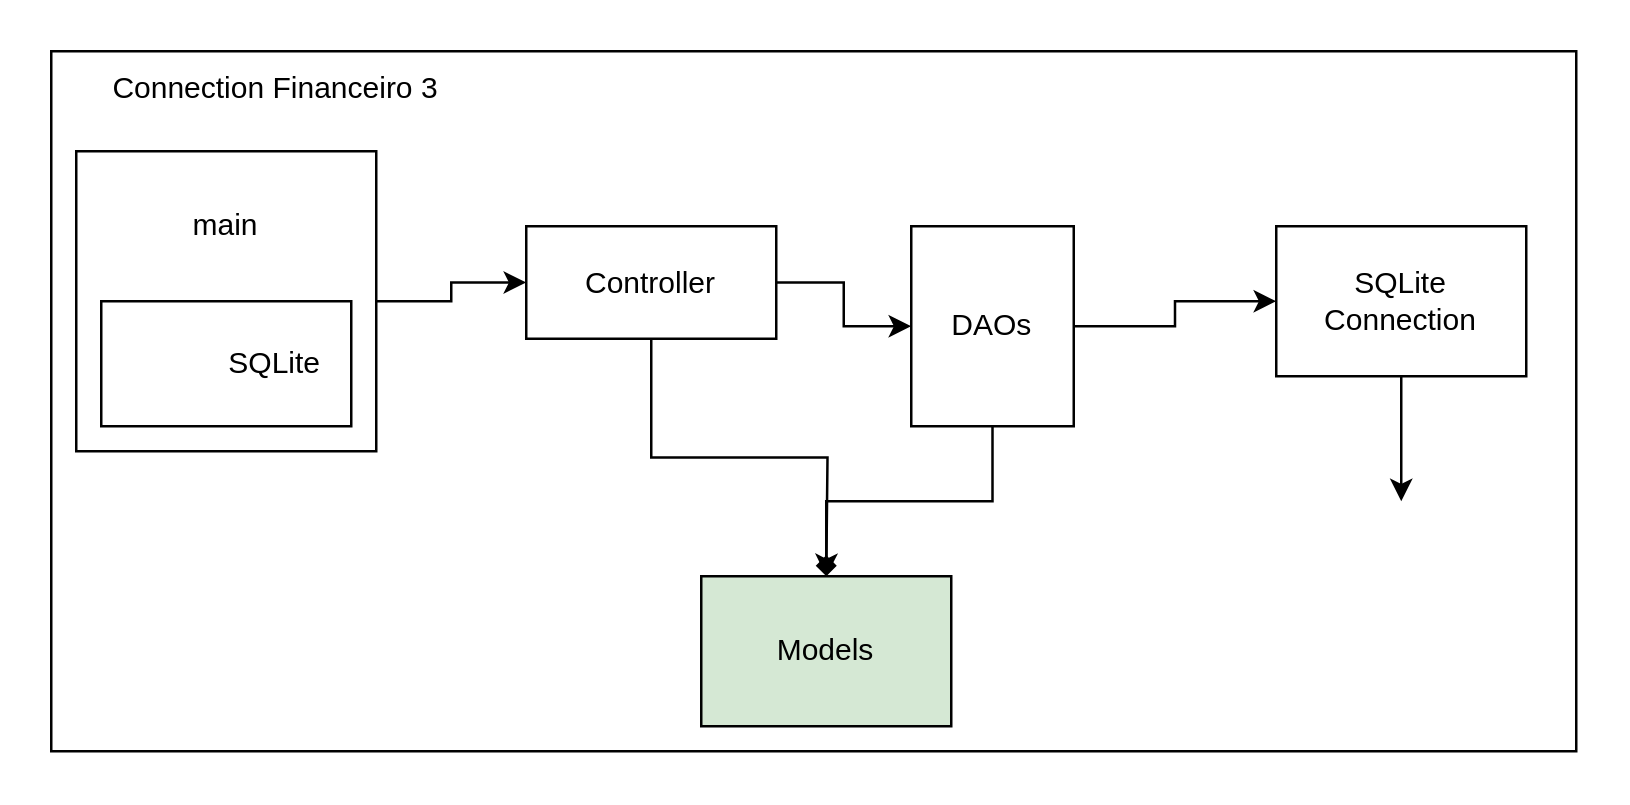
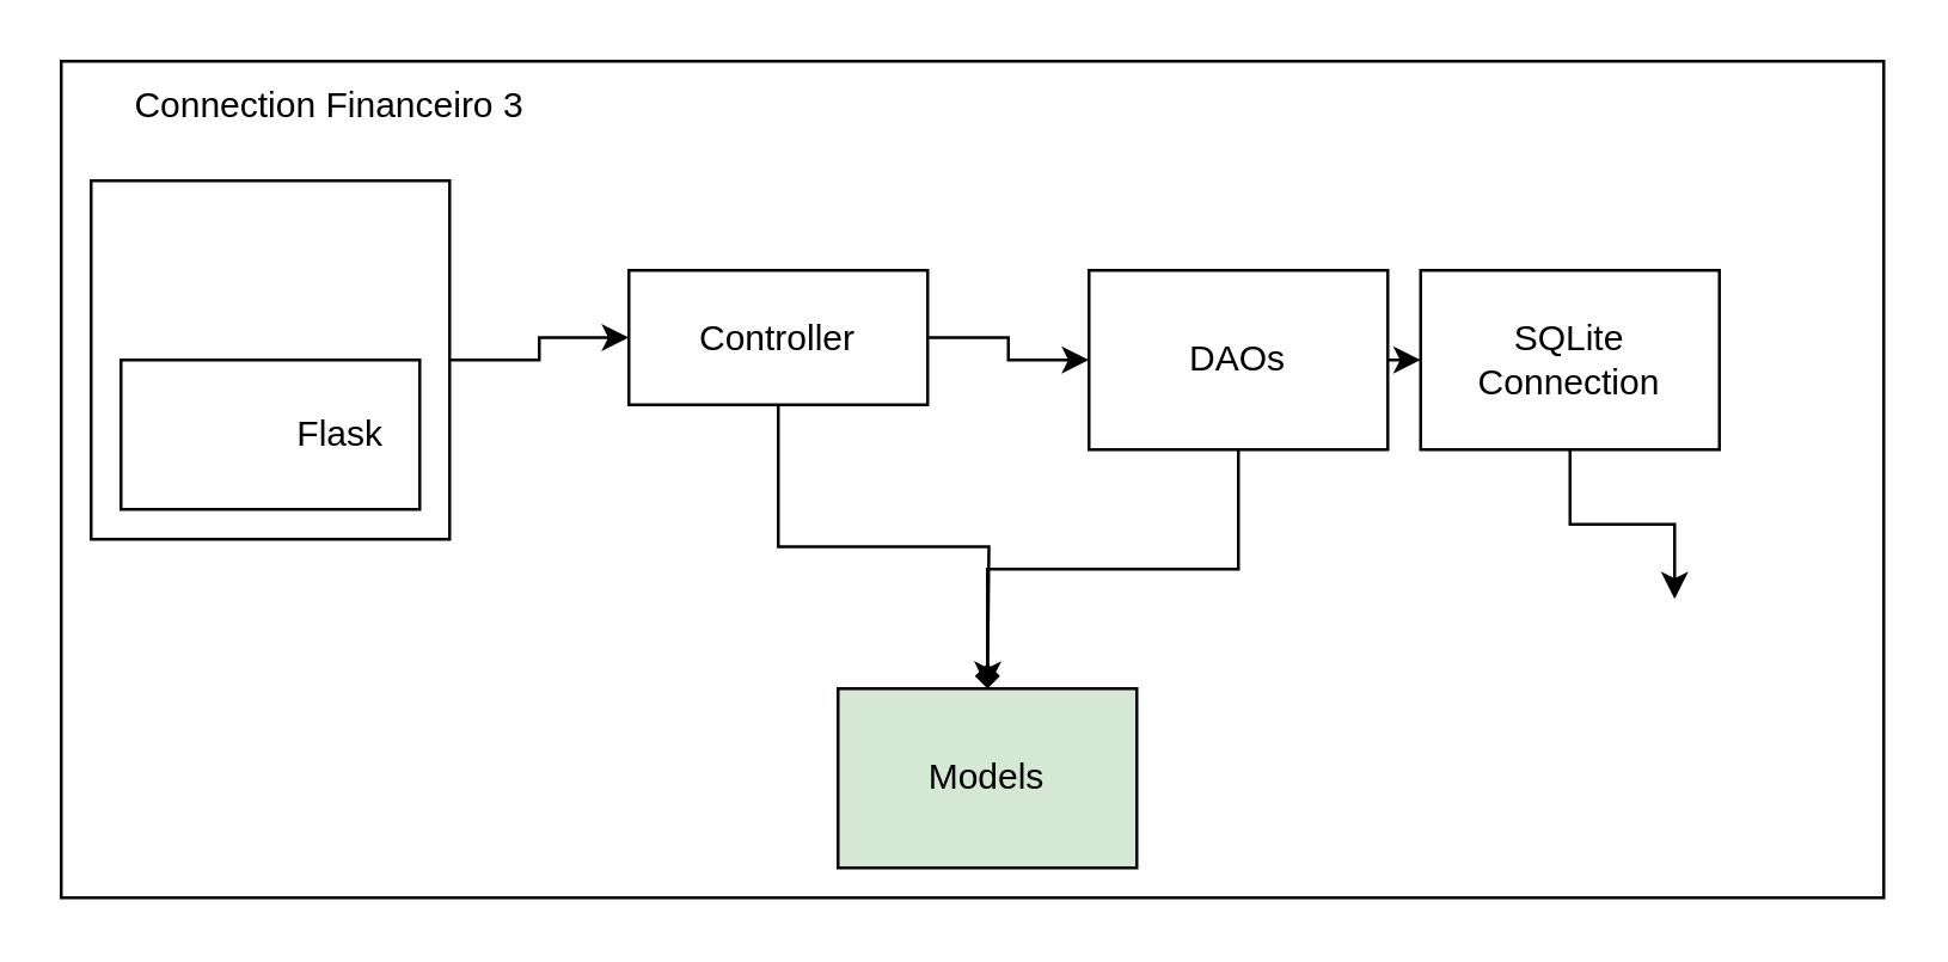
  <mxCell id="0" />
  <mxCell id="1" parent="0" />
  <mxCell id="2" value="" style="rounded=0;whiteSpace=wrap;html=1;" parent="1" vertex="1"><mxGeometry x="20" y="20" width="610" height="280" as="geometry" /></mxCell>
  <mxCell id="3" style="edgeStyle=orthogonalEdgeStyle;rounded=0;orthogonalLoop=1;jettySize=auto;html=1;exitX=1;exitY=0.5;exitDx=0;exitDy=0;entryX=0;entryY=0.5;entryDx=0;entryDy=0;" parent="1" source="4" target="9" edge="1"><mxGeometry relative="1" as="geometry" /></mxCell>
  <mxCell id="4" value="" style="rounded=0;whiteSpace=wrap;html=1;" parent="1" vertex="1"><mxGeometry x="30" y="60" width="120" height="120" as="geometry" /></mxCell>
- <mxCell id="5" value="main" style="text;html=1;strokeColor=none;fillColor=none;align=center;verticalAlign=middle;whiteSpace=wrap;rounded=0;" parent="1" vertex="1"><mxGeometry x="70" y="80" width="40" height="20" as="geometry" /></mxCell>
- <mxCell id="6" value="SQLite" style="rounded=0;whiteSpace=wrap;html=1;align=right;spacingLeft=0;spacingRight=10;" parent="1" vertex="1"><mxGeometry x="40" y="120" width="100" height="50" as="geometry" /></mxCell>
+ <mxCell id="6" value="Flask" style="rounded=0;whiteSpace=wrap;html=1;align=right;spacingLeft=0;spacingRight=10;" parent="1" vertex="1"><mxGeometry x="40" y="120" width="100" height="50" as="geometry" /></mxCell>
  <mxCell id="7" style="edgeStyle=orthogonalEdgeStyle;rounded=0;orthogonalLoop=1;jettySize=auto;html=1;exitX=1;exitY=0.5;exitDx=0;exitDy=0;entryX=0;entryY=0.5;entryDx=0;entryDy=0;" parent="1" source="9" target="12" edge="1"><mxGeometry relative="1" as="geometry" /></mxCell>
  <mxCell id="8" style="edgeStyle=orthogonalEdgeStyle;rounded=0;orthogonalLoop=1;jettySize=auto;html=1;exitX=0.5;exitY=1;exitDx=0;exitDy=0;" parent="1" source="9" edge="1"><mxGeometry relative="1" as="geometry"><mxPoint x="330" y="230" as="targetPoint" /></mxGeometry></mxCell>
  <mxCell id="9" value="Controller" style="rounded=0;whiteSpace=wrap;html=1;" parent="1" vertex="1"><mxGeometry x="210" y="90" width="100" height="45" as="geometry" /></mxCell>
  <mxCell id="10" style="edgeStyle=orthogonalEdgeStyle;rounded=0;orthogonalLoop=1;jettySize=auto;html=1;exitX=1;exitY=0.5;exitDx=0;exitDy=0;entryX=0;entryY=0.5;entryDx=0;entryDy=0;" parent="1" source="12" target="14" edge="1"><mxGeometry relative="1" as="geometry" /></mxCell>
  <mxCell id="11" style="edgeStyle=orthogonalEdgeStyle;rounded=0;orthogonalLoop=1;jettySize=auto;html=1;exitX=0.5;exitY=1;exitDx=0;exitDy=0;entryX=0.5;entryY=0;entryDx=0;entryDy=0;endArrow=diamond;" parent="1" source="12" target="15" edge="1"><mxGeometry relative="1" as="geometry" /></mxCell>
- <mxCell id="12" value="DAOs" style="rounded=0;whiteSpace=wrap;html=1;" parent="1" vertex="1"><mxGeometry x="364" y="90" width="65" height="80" as="geometry" /></mxCell>
+ <mxCell id="12" value="DAOs" style="rounded=0;whiteSpace=wrap;html=1;" parent="1" vertex="1"><mxGeometry x="364" y="90" width="100" height="60" as="geometry" /></mxCell>
  <mxCell id="13" style="edgeStyle=orthogonalEdgeStyle;rounded=0;orthogonalLoop=1;jettySize=auto;html=1;" parent="1" source="14" target="18" edge="1"><mxGeometry relative="1" as="geometry" /></mxCell>
- <mxCell id="14" value="SQLite Connection" style="rounded=0;whiteSpace=wrap;html=1;" parent="1" vertex="1"><mxGeometry x="510" y="90" width="100" height="60" as="geometry" /></mxCell>
+ <mxCell id="14" value="SQLite Connection" style="rounded=0;whiteSpace=wrap;html=1;" parent="1" vertex="1"><mxGeometry x="475" y="90" width="100" height="60" as="geometry" /></mxCell>
  <mxCell id="15" value="Models" style="rounded=0;whiteSpace=wrap;html=1;fillColor=#d5e8d4;" parent="1" vertex="1"><mxGeometry x="280" y="230" width="100" height="60" as="geometry" /></mxCell>
  <mxCell id="16" value="Connection Financeiro 3" style="text;html=1;strokeColor=none;fillColor=none;align=center;verticalAlign=middle;whiteSpace=wrap;rounded=0;" parent="1" vertex="1"><mxGeometry x="30" y="30" width="160" height="10" as="geometry" /></mxCell>
  <mxCell id="17" value="" style="shape=image;verticalLabelPosition=bottom;labelBackgroundColor=#ffffff;verticalAlign=top;aspect=fixed;imageAspect=0;image=https://www.pngkey.com/png/detail/98-985032_flask-logo-flask-python-icon.png;" parent="1" vertex="1"><mxGeometry x="60" y="125" width="29.62" height="40" as="geometry" /></mxCell>
  <mxCell id="18" value="" style="shape=image;verticalLabelPosition=bottom;labelBackgroundColor=#ffffff;verticalAlign=top;aspect=fixed;imageAspect=0;image=https://cdn.iconscout.com/icon/free/png-256/sqlite-282687.png;" parent="1" vertex="1"><mxGeometry x="535" y="200" width="50" height="50" as="geometry" /></mxCell>
